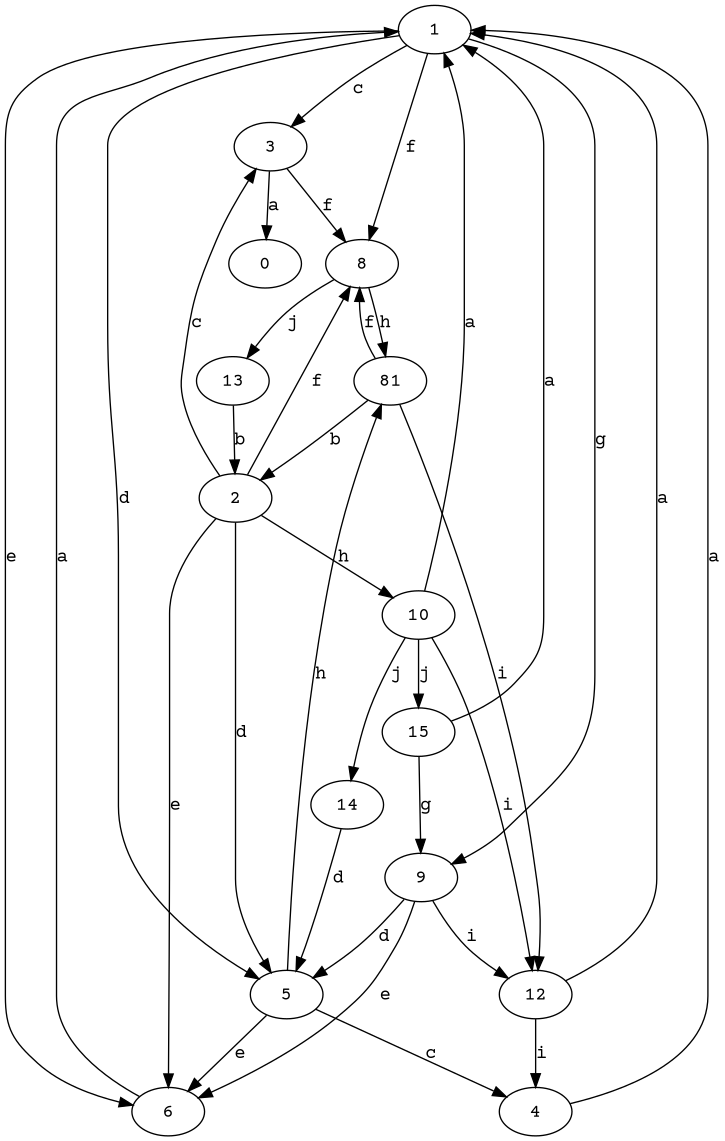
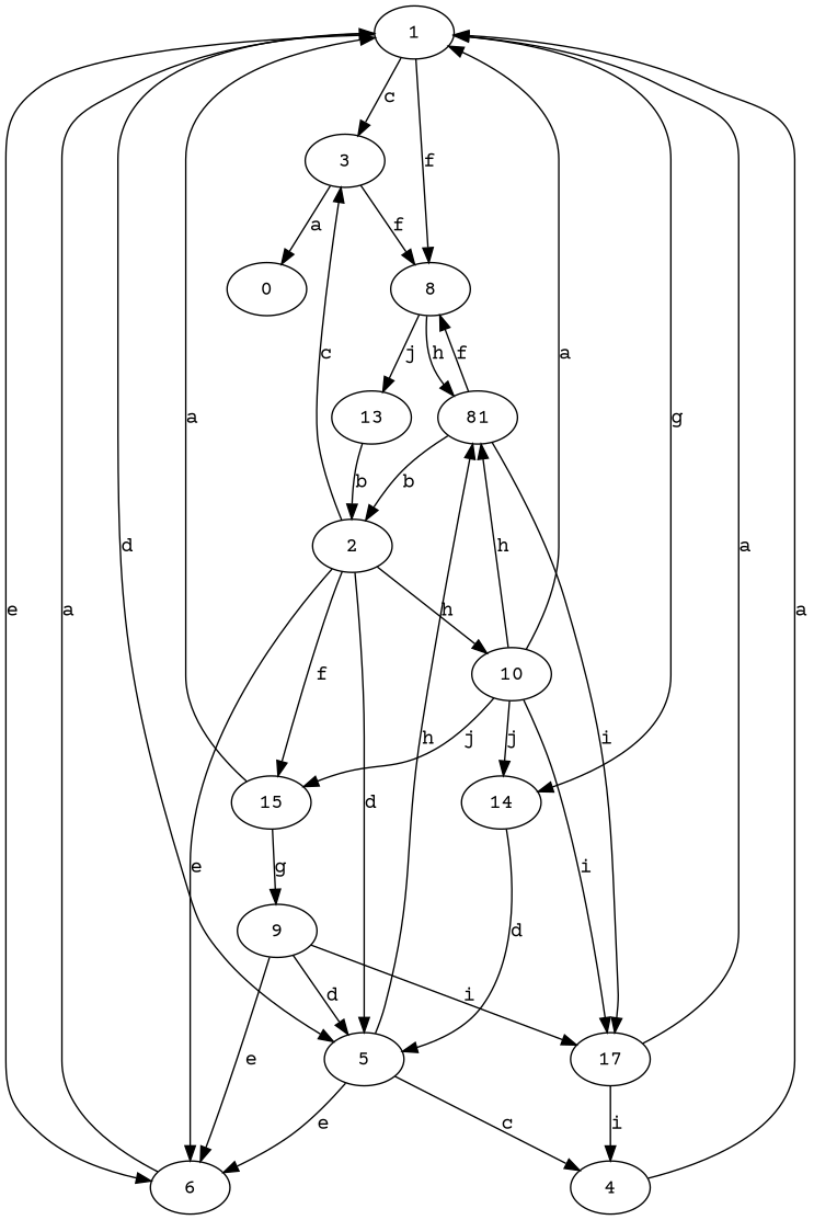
  strict digraph {
    fontname="Courier Prime"
    node [fontname="Courier Prime"]
    edge [fontname="Courier Prime"]
    1
    3
    5
    6
    8
    9
    0
    4
    n9 [label=81]
    13
-   12
+   12 [label=17]
    2
    10
    14
    15
    1 -> 3 [label=c]
    1 -> 5 [label=d]
    1 -> 6 [label=e]
    1 -> 8 [label=f]
-   1 -> 9 [label=g]
+   1 -> 14 [label=g]
    3 -> 8 [label=f]
    3 -> 0 [label=a]
    5 -> 6 [label=e]
    5 -> 4 [label=c]
    5 -> n9 [label=h]
    6 -> 1 [label=a]
    8 -> n9 [label=h]
    8 -> 13 [label=j]
    9 -> 5 [label=d]
    9 -> 6 [label=e]
    9 -> 12 [label=i]
    4 -> 1 [label=a]
    n9 -> 8 [label=f]
    n9 -> 12 [label=i]
    n9 -> 2 [label=b]
    13 -> 2 [label=b]
    12 -> 1 [label=a]
    12 -> 4 [label=i]
    2 -> 3 [label=c]
    2 -> 5 [label=d]
    2 -> 6 [label=e]
-   2 -> 8 [label=f]
+   2 -> 15 [label=f]
    2 -> 10 [label=h]
    10 -> 1 [label=a]
+   10 -> n9 [label=h]
    10 -> 12 [label=i]
    10 -> 14 [label=j]
    10 -> 15 [label=j]
    14 -> 5 [label=d]
    15 -> 1 [label=a]
    15 -> 9 [label=g]
  }
